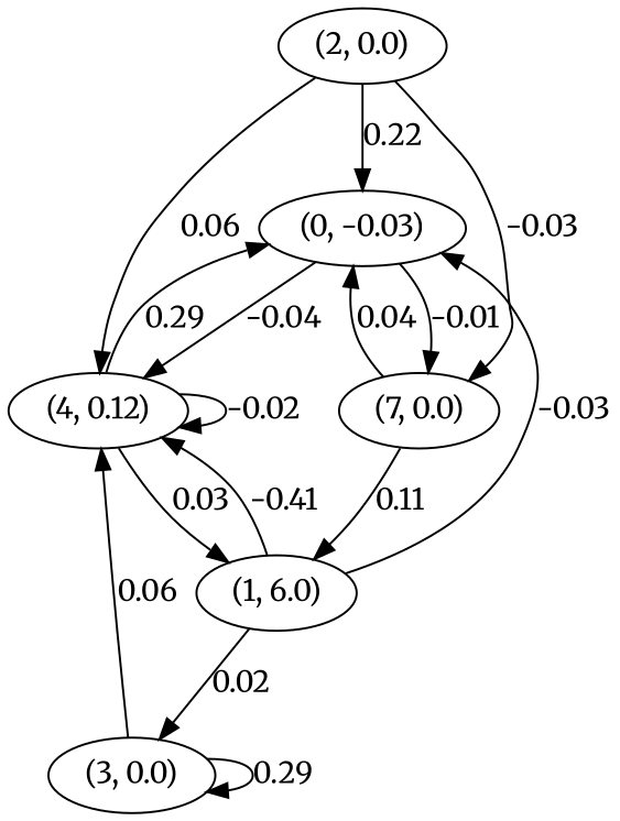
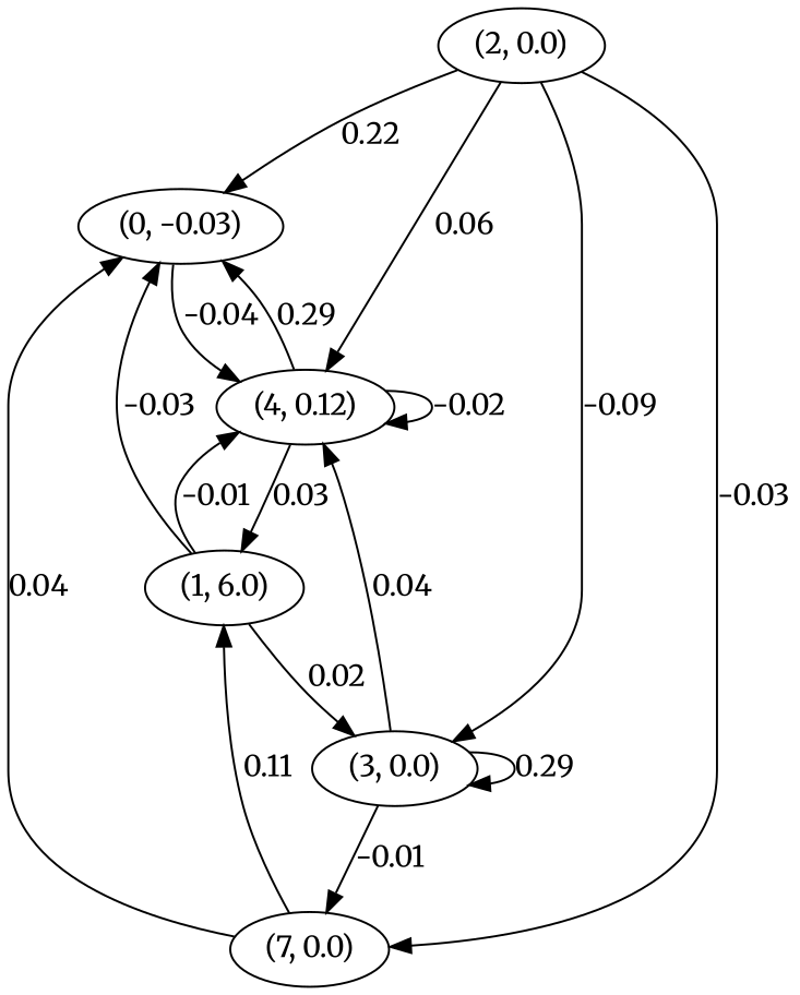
  digraph {
    fontname=Merriweather
    node [fontname=Merriweather]
    edge [fontname=Merriweather]
    n1 [label="(0, -0.03)"]
    n2 [label="(4, 0.12)"]
    n3 [label="(7, 0.0)"]
    n4 [label="(1, 6.0)"]
    n5 [label="(3, 0.0)"]
    n6 [label="(2, 0.0)"]
    n1 -> n2 [label=-0.04]
-   n1 -> n3 [label=-0.01]
+   n5 -> n3 [label=-0.01]
    n2 -> n1 [label=0.29]
    n2 -> n2 [label=-0.02]
    n2 -> n4 [label=0.03]
    n3 -> n1 [label=0.04]
    n3 -> n4 [label=0.11]
    n4 -> n1 [label=-0.03]
-   n4 -> n2 [label=-0.41]
+   n4 -> n2 [label=-0.01]
    n4 -> n5 [label=0.02]
-   n5 -> n2 [label=0.06]
+   n5 -> n2 [label=0.04]
    n5 -> n5 [label=0.29]
    n6 -> n1 [label=0.22]
    n6 -> n2 [label=0.06]
    n6 -> n3 [label=-0.03]
+   n6 -> n5 [label=-0.09]
  }
